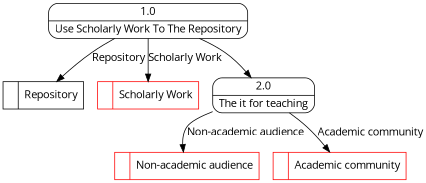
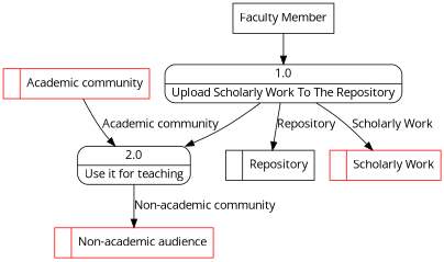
  digraph {
    fontname="Open Sans"
    node [fontname="Open Sans" shape=record]
    edge [fontname="Open Sans"]
    n1 [label="<f0>  |<f1> Repository "]
    n2 [color=red label="<f0>  |<f1> Scholarly Work "]
-   n4 [label="{<f0> 1.0|<f1> Use Scholarly Work To The Repository }" shape=Mrecord]
-   n5 [label="{<f0> 2.0|<f1> The it for teaching }" shape=Mrecord]
+   n3 [label="Faculty Member" shape=box]
+   n4 [label="{<f0> 1.0|<f1> Upload Scholarly Work To The Repository }" shape=Mrecord]
+   n5 [label="{<f0> 2.0|<f1> Use it for teaching }" shape=Mrecord]
    n6 [color=red label="<f0>  |<f1> Non-academic audience "]
    n7 [color=red label="<f0>  |<f1> Academic community "]
+   n3 -> n4
    n4 -> n1 [label=Repository]
    n4 -> n2 [label="Scholarly Work"]
    n4 -> n5
-   n5 -> n6 [label="Non-academic audience"]
-   n5 -> n7 [label="Academic community"]
+   n5 -> n6 [label="Non-academic community"]
+   n7 -> n5 [label="Academic community"]
  }
